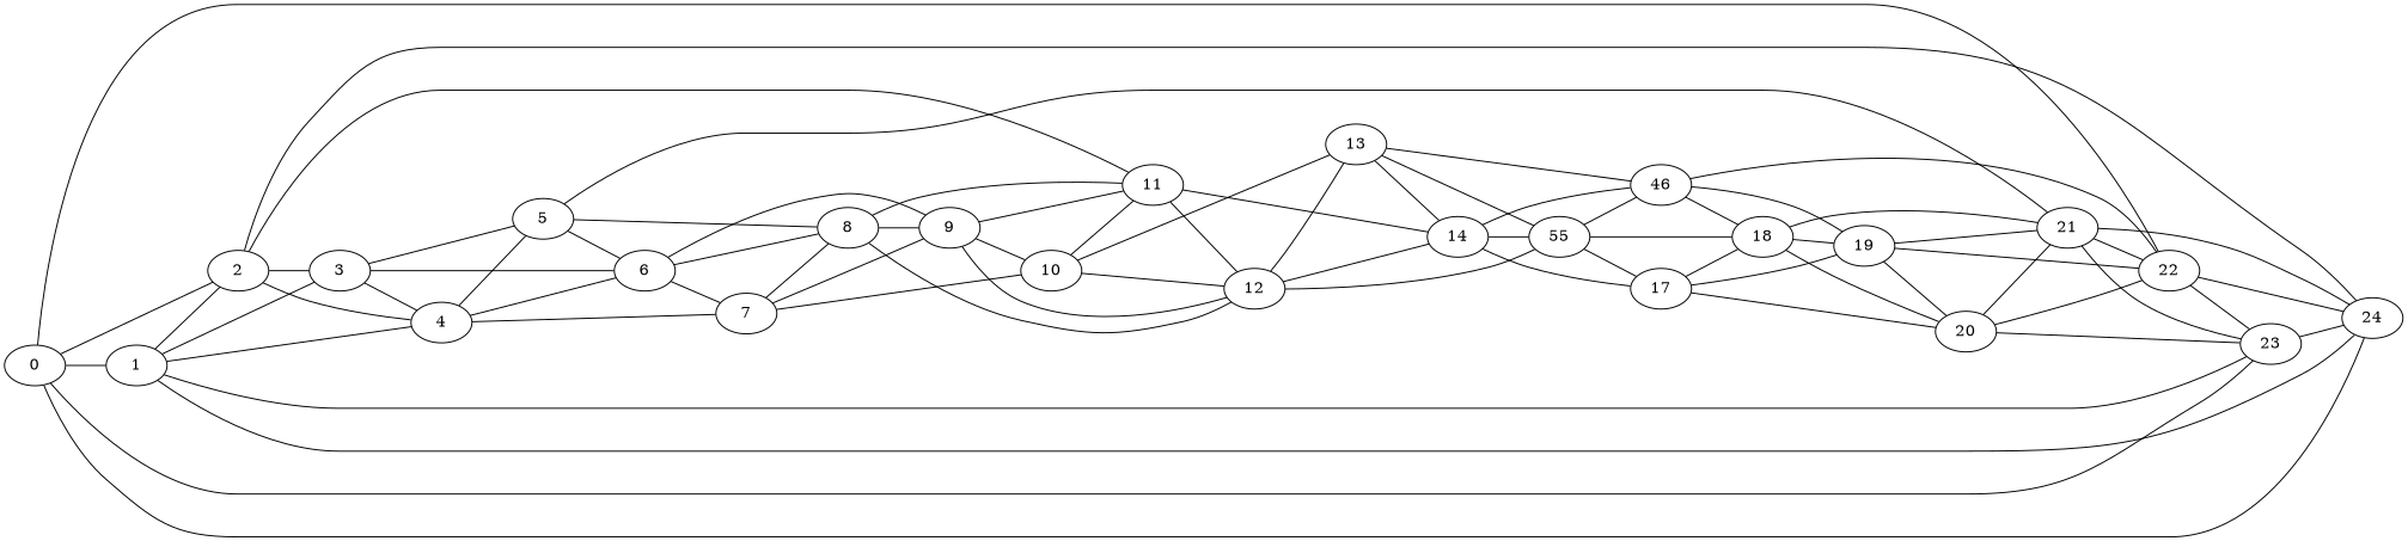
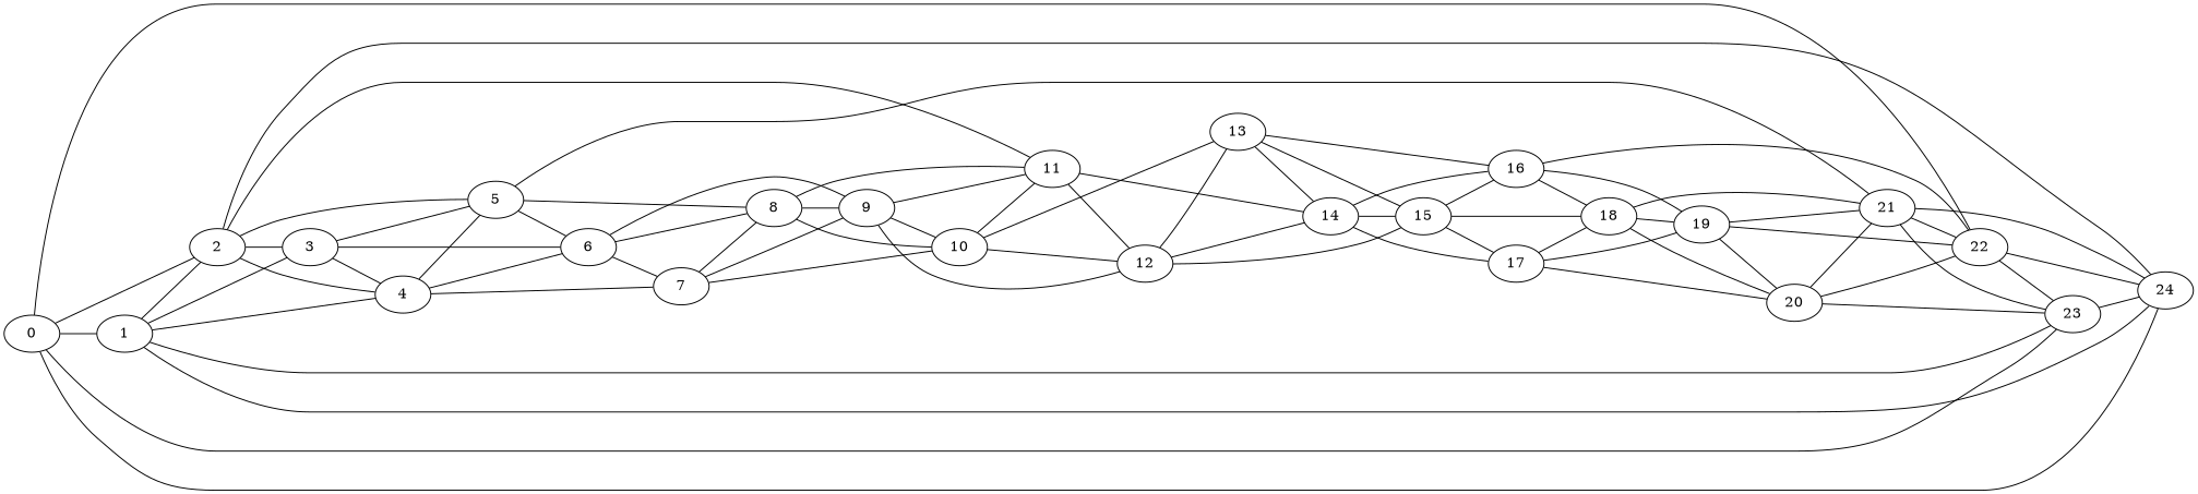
  strict graph {
    rankdir=LR
    edge [is_available=True prob=1.0]
    0
    1
    2
    22
    23
    24
    3
    4
    5
    11
    6
    7
    8
    21
    12
    14
    9
    10
    13
-   15 [label=55]
-   16 [label=46]
+   15
+   16
    17
    18
    19
    20
    0 -- 1
    0 -- 2 [prob=0.737200765352]
    0 -- 22 [prob=0.432572468978]
    0 -- 23
    0 -- 24 [prob=0.57639481848]
    1 -- 2 [prob=0.414326473228]
    1 -- 23 [prob=0.262550870109]
    1 -- 24 [prob=0.791406174996]
    1 -- 3 [prob=0.477996636959]
    1 -- 4 [prob=0.200496885062]
    2 -- 24
    2 -- 3 [prob=0.836118618681]
    2 -- 4 [prob=0.530297140687]
+   2 -- 5 [prob=0.0769627409454]
    2 -- 11 [prob=0.214153734567]
    22 -- 23 [prob=0.269542872339]
    22 -- 24 [prob=0.441534147257]
    23 -- 24
    3 -- 4 [prob=0.0405649447265]
    3 -- 5 [prob=0.500965516995]
    3 -- 6 [prob=0.723515530534]
    4 -- 5 [prob=0.942277406395]
    4 -- 6
    4 -- 7 [prob=0.148518526903]
    5 -- 6 [prob=0.651556741202]
    5 -- 8 [prob=0.359758498508]
    5 -- 21
    11 -- 12 [prob=0.269460801881]
    11 -- 14 [prob=0.621645151551]
    6 -- 7 [prob=0.623596818745]
    6 -- 8 [prob=0.880861745927]
    6 -- 9 [prob=0.0681792860969]
    7 -- 8 [prob=0.611549527879]
    7 -- 9 [prob=0.750102862101]
    7 -- 10 [prob=0.734111707121]
    8 -- 11 [prob=0.628913269839]
    8 -- 9 [prob=0.668865169933]
-   8 -- 12 [prob=0.257937962666]
+   8 -- 10 [prob=0.257937962666]
    21 -- 22 [prob=0.0293233607127]
    21 -- 23 [prob=0.307906409027]
    21 -- 24 [prob=0.631581814534]
    12 -- 14 [prob=0.138929701065]
    12 -- 13 [prob=0.3934318403]
    12 -- 15 [prob=0.929875714653]
    14 -- 15 [prob=0.158378922377]
    14 -- 16
    14 -- 17 [prob=0.445603400755]
    9 -- 11
    9 -- 12 [prob=0.836059233478]
    9 -- 10 [prob=0.794814708385]
    10 -- 11
    10 -- 12
    10 -- 13 [prob=0.76139690224]
    13 -- 14 [prob=0.48308043628]
    13 -- 15 [prob=0.898775522317]
    13 -- 16 [prob=0.572042594148]
    15 -- 16 [prob=0.0614042973786]
    15 -- 17
    15 -- 18
    16 -- 22
    16 -- 18
    16 -- 19 [prob=0.468844240955]
    17 -- 18
    17 -- 19 [prob=0.42969909361]
    17 -- 20
    18 -- 21
    18 -- 19 [prob=0.493722667796]
    18 -- 20
    19 -- 22
    19 -- 21 [prob=0.674331760239]
    19 -- 20 [prob=0.784571818752]
    20 -- 22 [prob=0.254067012274]
    20 -- 23 [prob=0.605018470776]
    20 -- 21 [prob=0.590545529536]
  }
